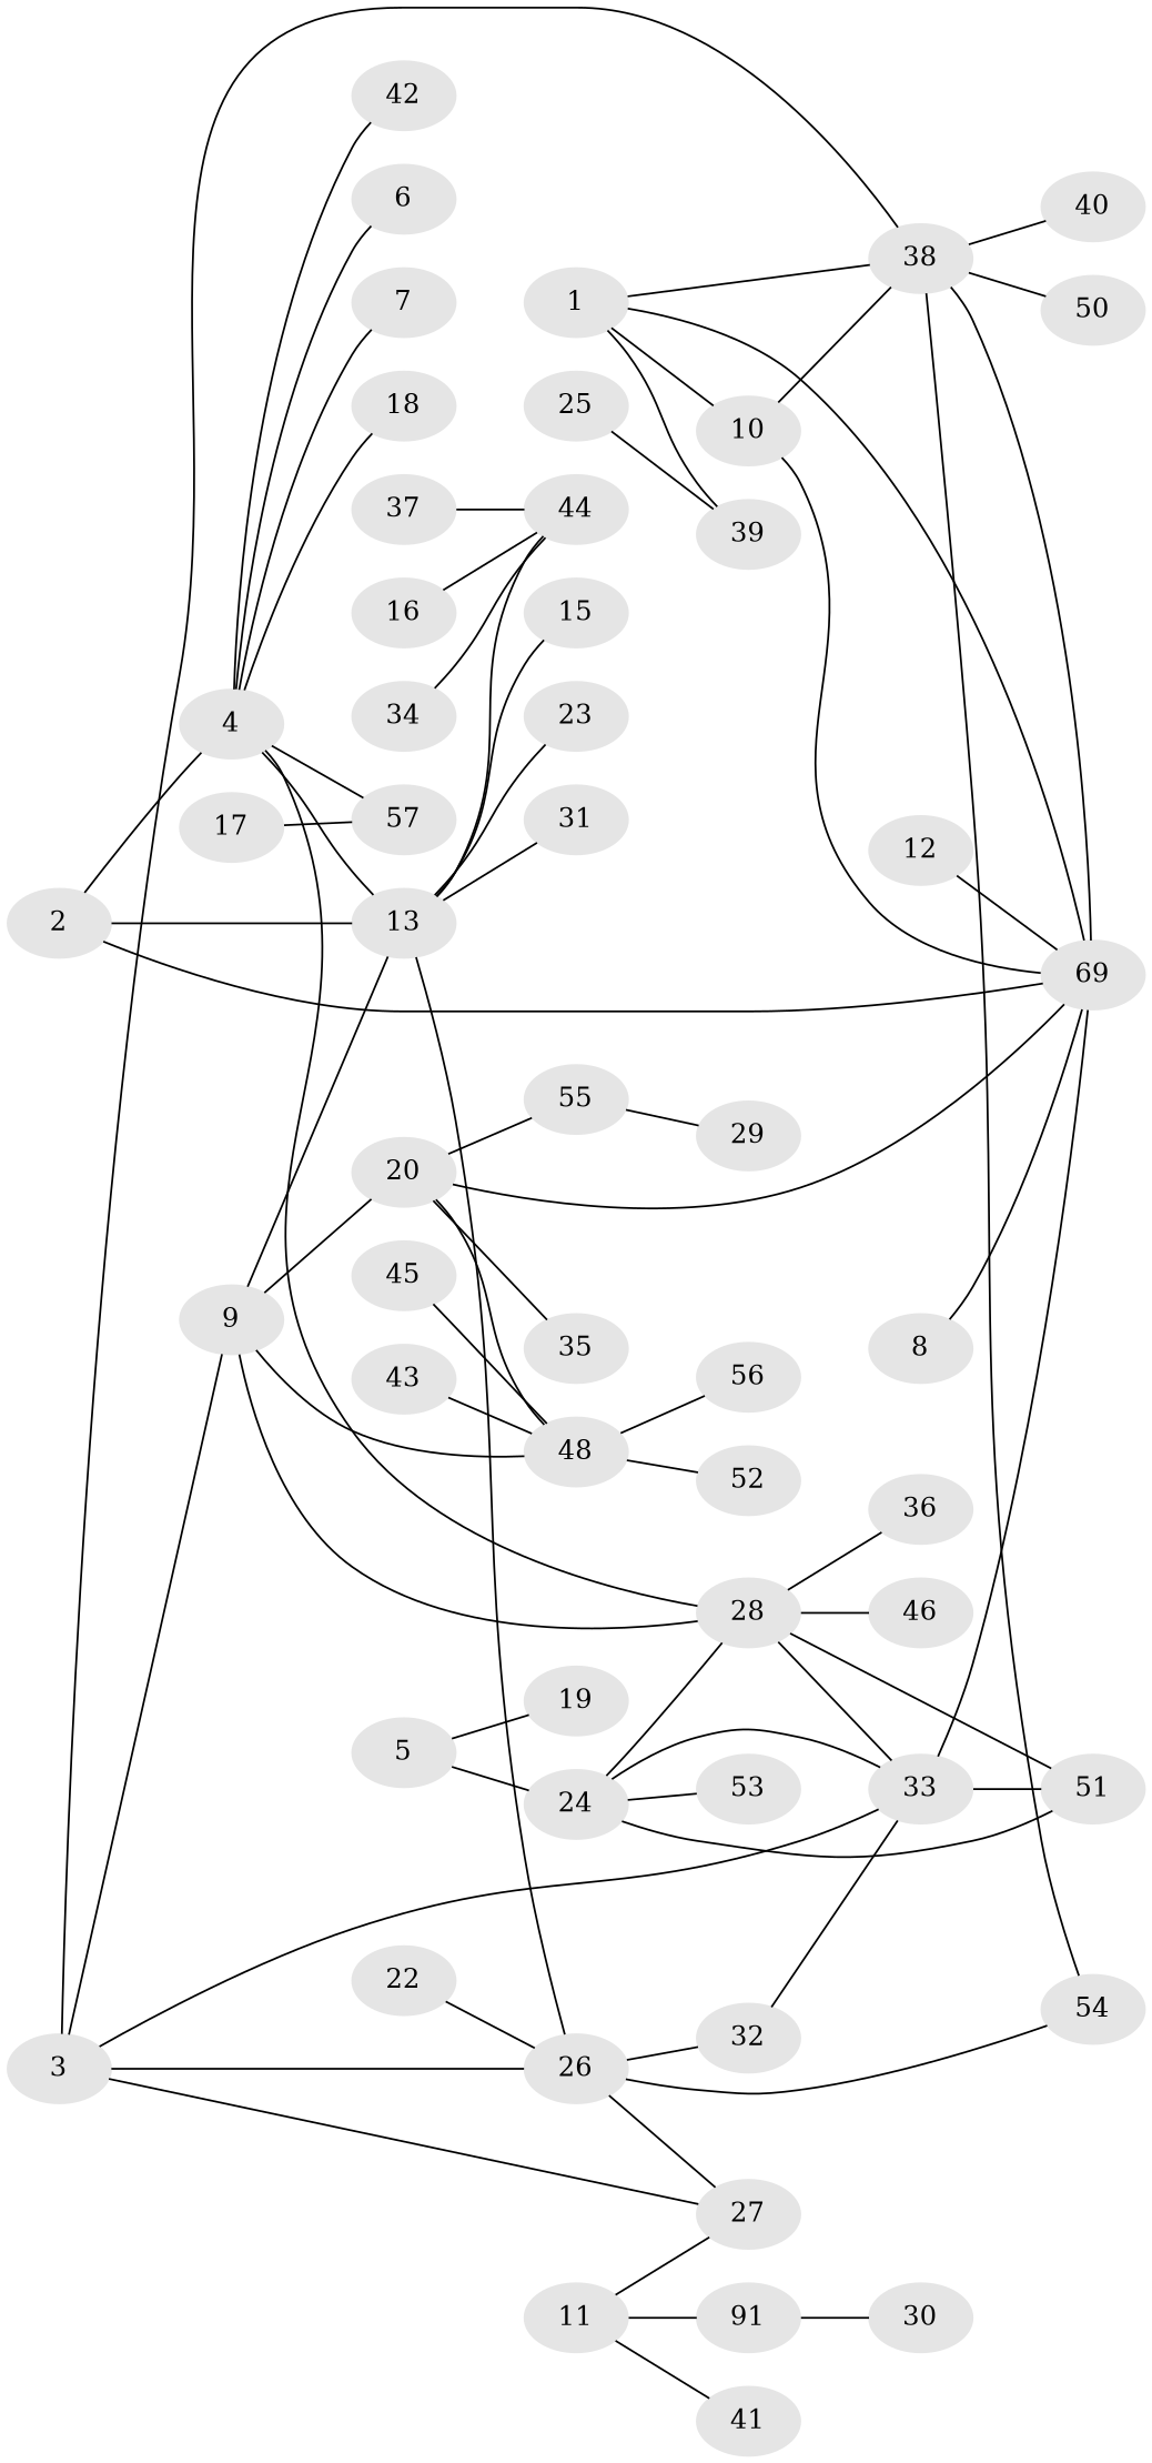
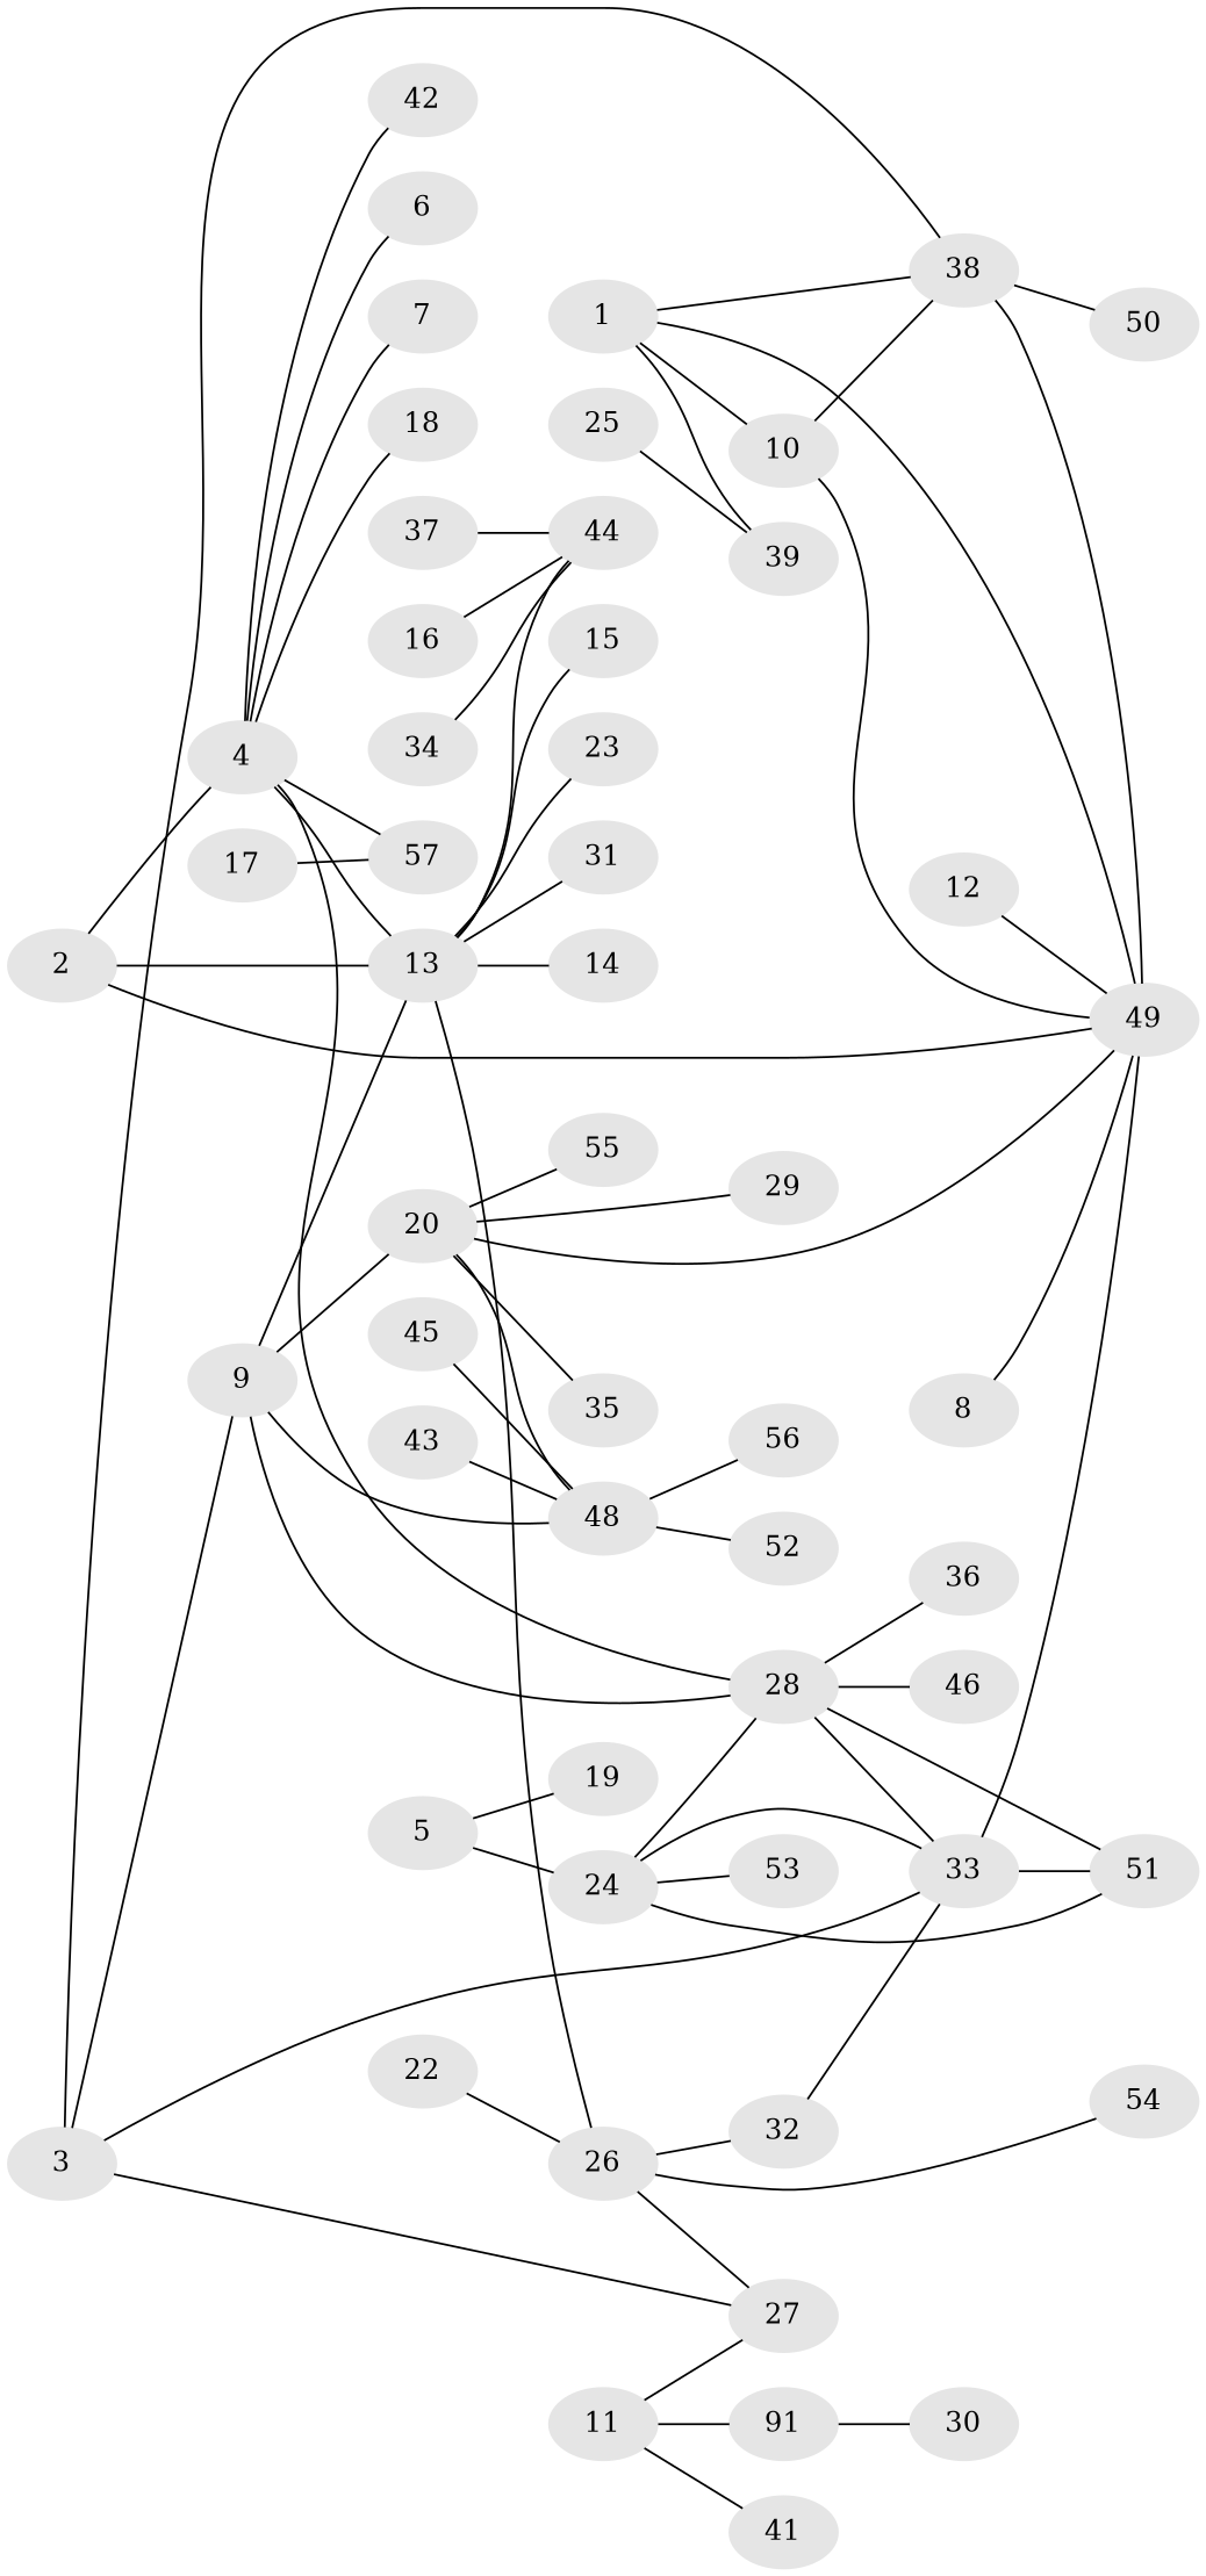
  graph {
    rankdir=LR
    node [color=gray90 style=filled]
    edge [weight=1.0]
    1
    10
    38
    39
-   49 [label=69]
+   49
    54
-   40
    50
    2
    4
    13
    6
    7
    18
    28
    42
    n17 [label=57]
    26
+   14
    15
    23
    31
    44
    3
    9
    27
    33
    20
    48
    32
    51
    36
    46
    5
    19
    24
    53
    8
    29
    35
    55
    52
    56
    11
    n45 [label=91]
    41
    30
    12
    16
    17
    22
    25
    34
    37
    43
    45
    1 -- 10
    1 -- 38
    1 -- 39
    1 -- 49
    10 -- 38
    10 -- 49
    38 -- 49
-   38 -- 54
-   38 -- 40
    38 -- 50
    2 -- 49
    2 -- 4 [weight=2.0]
    2 -- 13 [weight=2.0]
    4 -- 13
    4 -- 6
    4 -- 7
    4 -- 18
    4 -- 28
    4 -- 42
    4 -- n17
    13 -- 26
+   13 -- 14
    13 -- 15
    13 -- 23
    13 -- 31
    13 -- 44
    28 -- 33
    28 -- 51
    28 -- 36
    28 -- 46
    26 -- 54
    26 -- 27
    26 -- 32
    3 -- 38
-   3 -- 26 [weight=2.0]
    3 -- 9
    3 -- 27 [weight=2.0]
    3 -- 33
    9 -- 13
    9 -- 28
    9 -- 20 [weight=2.0]
    9 -- 48
    33 -- 49
    33 -- 51
    20 -- 49
    20 -- 48 [weight=2.0]
-   55 -- 29
+   20 -- 29
    20 -- 35
    20 -- 55
    48 -- 52
    48 -- 56
    32 -- 33
    5 -- 19
    5 -- 24
    24 -- 28
    24 -- 33
    24 -- 51
    24 -- 53
    8 -- 49
    11 -- 27
    11 -- n45
    11 -- 41
    n45 -- 30
    12 -- 49
    16 -- 44
    17 -- n17
    22 -- 26
    25 -- 39
    34 -- 44
    37 -- 44
    43 -- 48
    45 -- 48
  }
